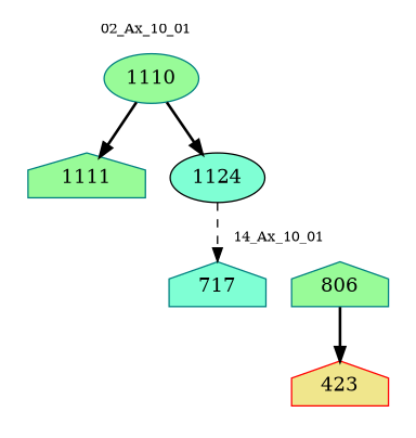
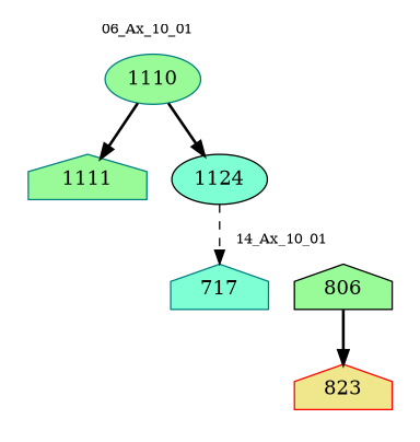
  digraph {
    node [color=teal fillcolor=palegreen shape=house style=filled]
    edge [color=black style=bold]
    n1 [label=1110 shape=ellipse]
    n2 [label=1111]
    n3 [color=black fillcolor=aquamarine label=1124 shape=ellipse]
-   n4 [label=806]
+   n4 [color=black label=806]
    n5 [fillcolor=aquamarine label=717]
-   n6 [color=red fillcolor=khaki label=423]
+   n6 [color=red fillcolor=khaki label=823]
    subgraph cluster_1 {
      color=white
      fontsize=10
-     label="02_Ax_10_01"
+     label="06_Ax_10_01"
      n1
      n2
      n3
    }
    subgraph cluster_2 {
      color=white
      fontsize=10
      label="14_Ax_10_01"
      n4
      n5
      n6
    }
    n1 -> n2
    n1 -> n3
    n3 -> n5 [style=dashed]
    n4 -> n6
  }
